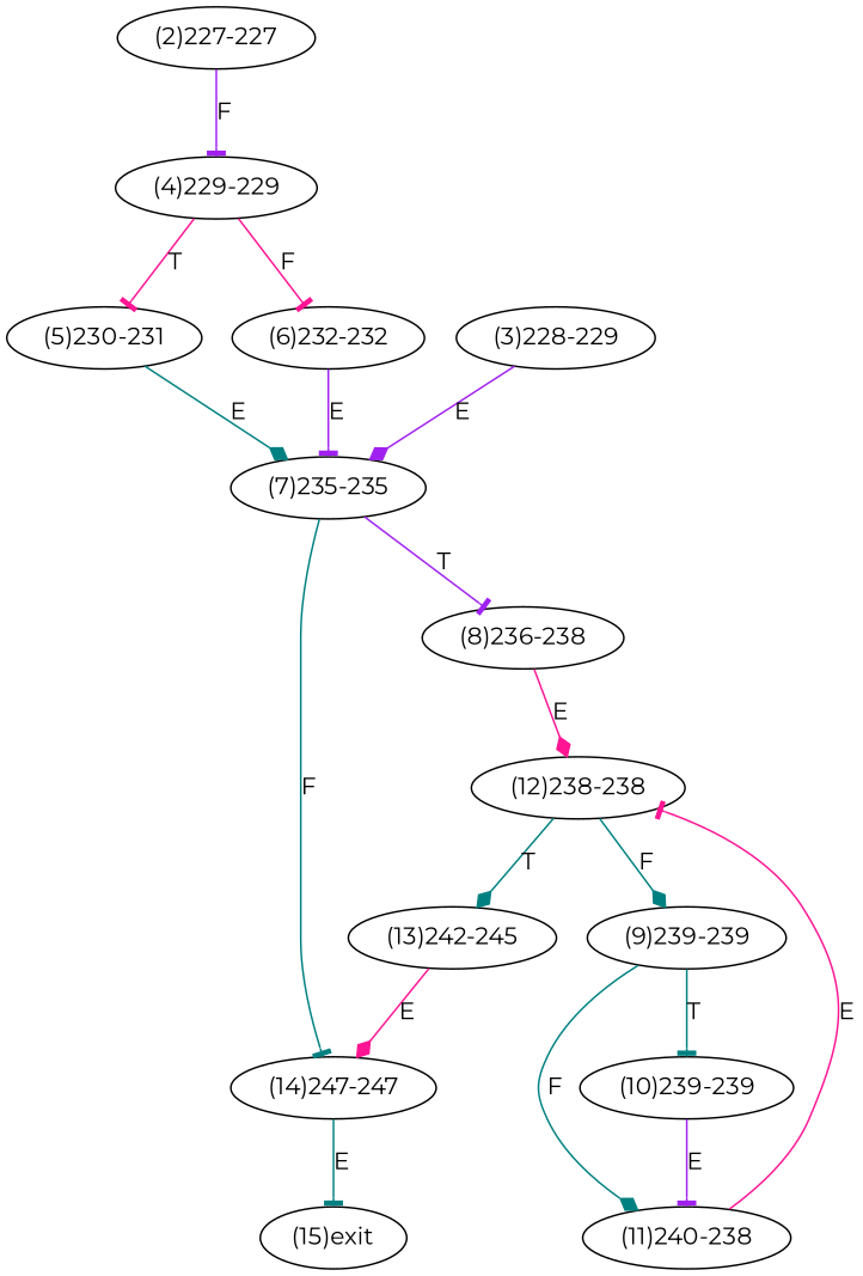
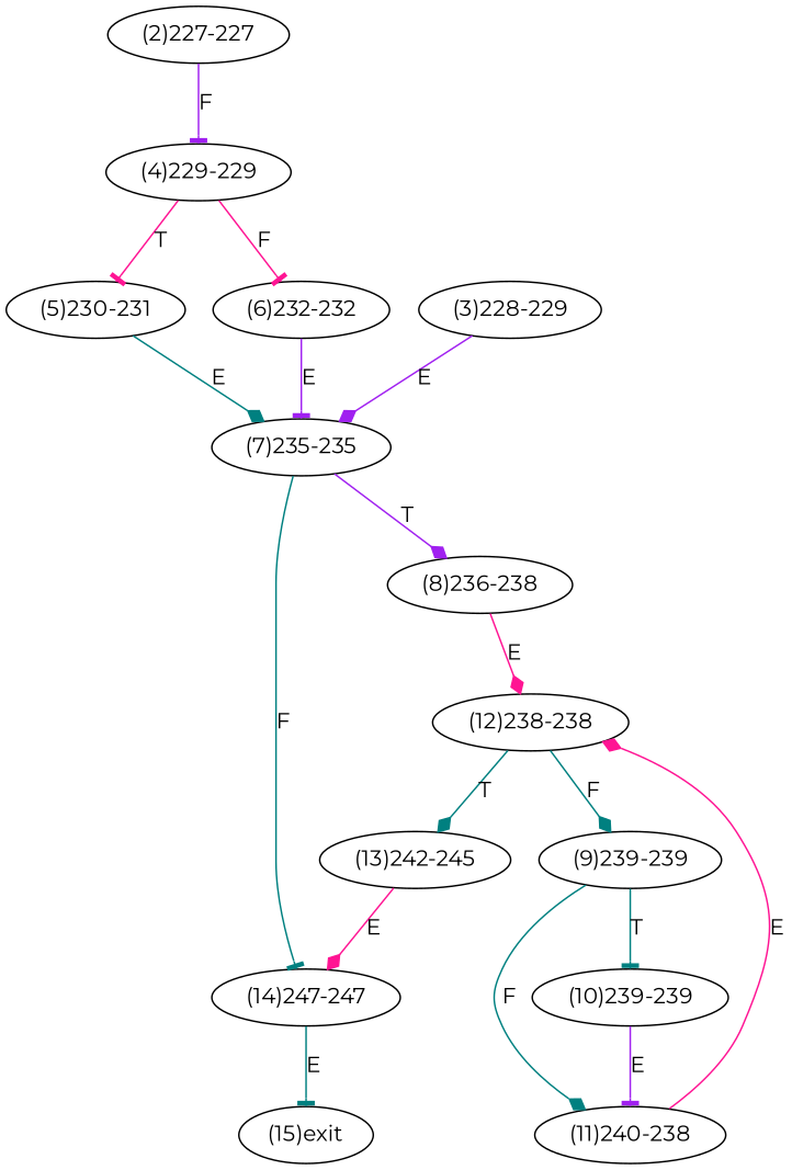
  digraph {
    fontname=Montserrat
    node [fontname=Montserrat]
    edge [arrowhead=tee color=teal fontname=Montserrat]
    n1 [label="(2)227-227"]
    n2 [label="(4)229-229"]
    n3 [label="(3)228-229"]
    n4 [label="(7)235-235"]
    n5 [label="(5)230-231"]
    n6 [label="(6)232-232"]
    n7 [label="(8)236-238"]
    n8 [label="(14)247-247"]
    n9 [label="(12)238-238"]
    n10 [label="(15)exit"]
    n11 [label="(9)239-239"]
    n12 [label="(13)242-245"]
    n13 [label="(10)239-239"]
    n14 [label="(11)240-238"]
    n1 -> n2 [color=purple label=F]
    n2 -> n5 [color=deeppink label=T]
    n2 -> n6 [color=deeppink label=F]
    n3 -> n4 [arrowhead=diamond color=purple label=E]
-   n4 -> n7 [color=purple label=T]
+   n4 -> n7 [arrowhead=diamond color=purple label=T]
    n4 -> n8 [label=F]
    n5 -> n4 [arrowhead=diamond label=E]
    n6 -> n4 [color=purple label=E]
    n7 -> n9 [arrowhead=diamond color=deeppink label=E]
    n8 -> n10 [label=E]
    n9 -> n11 [arrowhead=diamond label=F]
    n9 -> n12 [arrowhead=diamond label=T]
    n11 -> n13 [label=T]
    n11 -> n14 [arrowhead=diamond label=F]
    n12 -> n8 [arrowhead=diamond color=deeppink label=E]
    n13 -> n14 [color=purple label=E]
-   n14 -> n9 [color=deeppink label=E]
+   n14 -> n9 [arrowhead=diamond color=deeppink label=E]
  }
